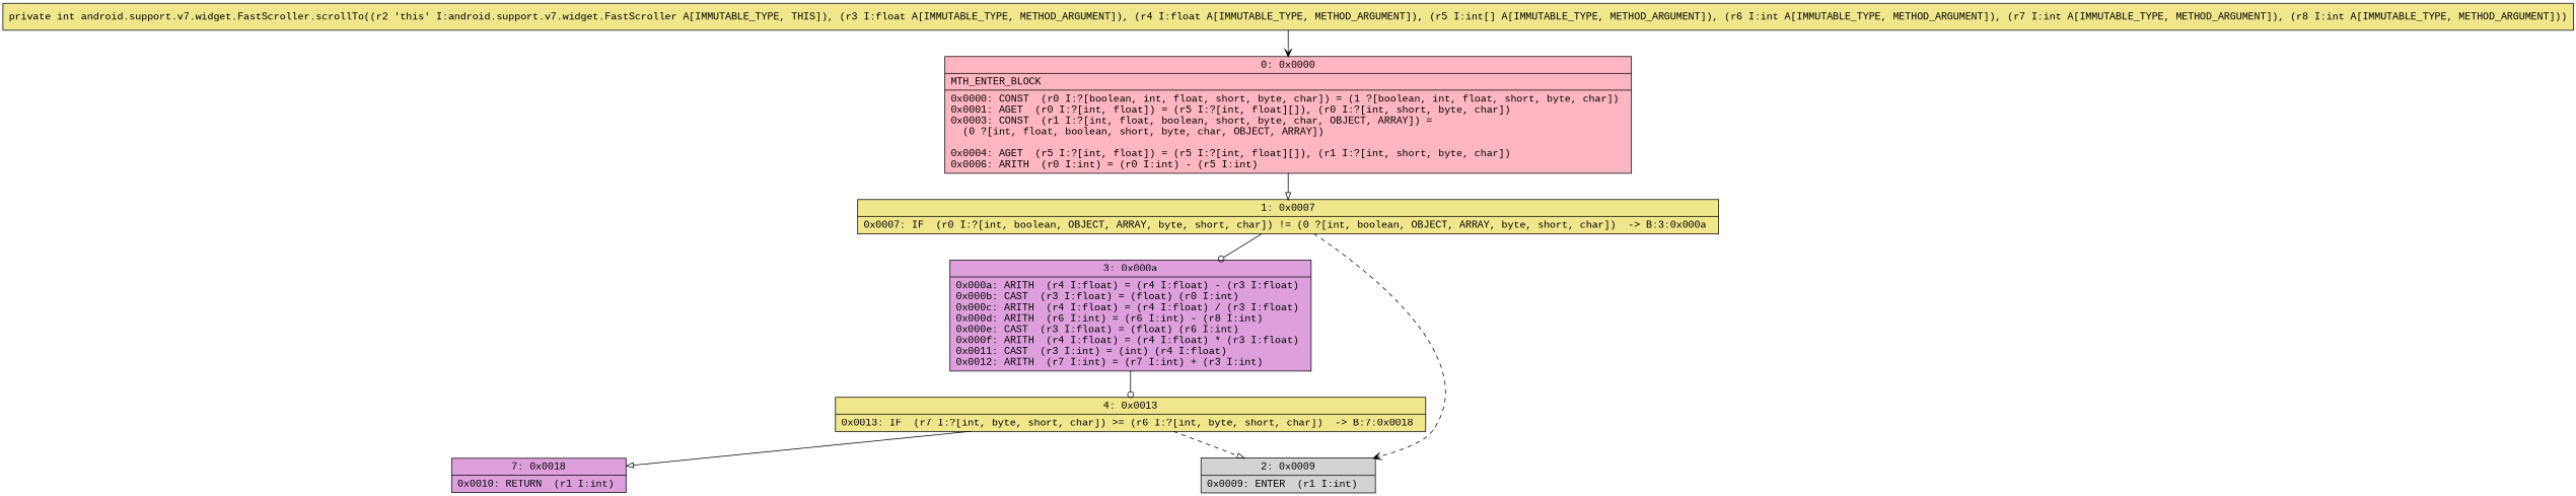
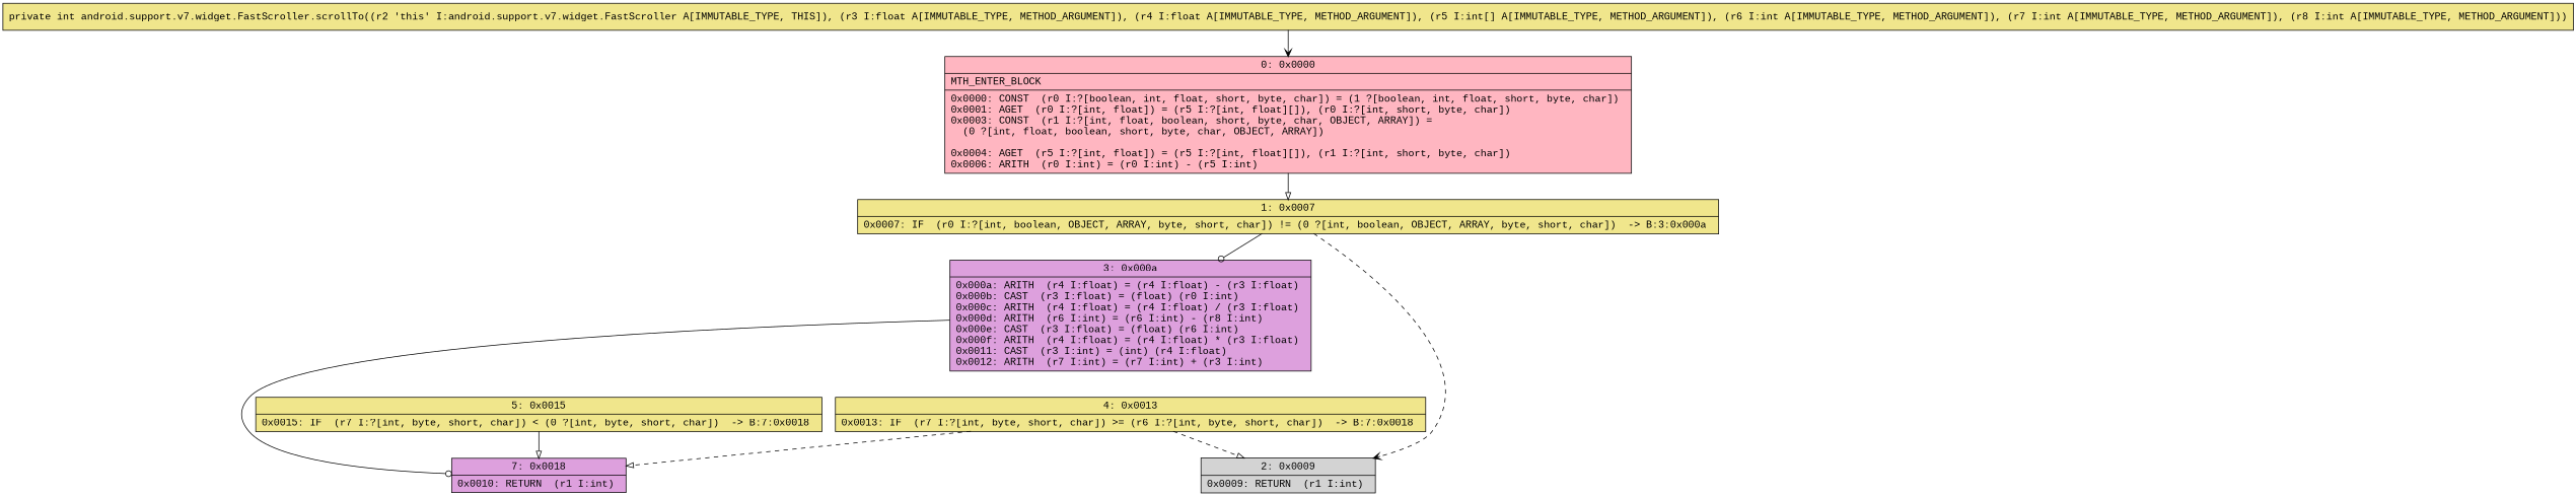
  digraph {
    fontname="Liberation Mono"
    node [fillcolor=khaki fontname="Liberation Mono" shape=record style=filled]
    edge [arrowhead=onormal fontname="Liberation Mono"]
    n1 [fillcolor=lightpink label="{0\:\ 0x0000|MTH_ENTER_BLOCK\l|0x0000: CONST  (r0 I:?[boolean, int, float, short, byte, char]) = (1 ?[boolean, int, float, short, byte, char]) \l0x0001: AGET  (r0 I:?[int, float]) = (r5 I:?[int, float][]), (r0 I:?[int, short, byte, char]) \l0x0003: CONST  (r1 I:?[int, float, boolean, short, byte, char, OBJECT, ARRAY]) = \l  (0 ?[int, float, boolean, short, byte, char, OBJECT, ARRAY])\l \l0x0004: AGET  (r5 I:?[int, float]) = (r5 I:?[int, float][]), (r1 I:?[int, short, byte, char]) \l0x0006: ARITH  (r0 I:int) = (r0 I:int) \- (r5 I:int) \l}"]
    n2 [label="{1\:\ 0x0007|0x0007: IF  (r0 I:?[int, boolean, OBJECT, ARRAY, byte, short, char]) != (0 ?[int, boolean, OBJECT, ARRAY, byte, short, char])  \-\> B:3:0x000a \l}"]
-   n3 [fillcolor=lightgrey label="{2\:\ 0x0009|0x0009: ENTER  (r1 I:int) \l}"]
+   n3 [fillcolor=lightgrey label="{2\:\ 0x0009|0x0009: RETURN  (r1 I:int) \l}"]
    n4 [fillcolor=plum label="{3\:\ 0x000a|0x000a: ARITH  (r4 I:float) = (r4 I:float) \- (r3 I:float) \l0x000b: CAST  (r3 I:float) = (float) (r0 I:int) \l0x000c: ARITH  (r4 I:float) = (r4 I:float) \/ (r3 I:float) \l0x000d: ARITH  (r6 I:int) = (r6 I:int) \- (r8 I:int) \l0x000e: CAST  (r3 I:float) = (float) (r6 I:int) \l0x000f: ARITH  (r4 I:float) = (r4 I:float) * (r3 I:float) \l0x0011: CAST  (r3 I:int) = (int) (r4 I:float) \l0x0012: ARITH  (r7 I:int) = (r7 I:int) + (r3 I:int) \l}"]
    n5 [label="{4\:\ 0x0013|0x0013: IF  (r7 I:?[int, byte, short, char]) \>= (r6 I:?[int, byte, short, char])  \-\> B:7:0x0018 \l}"]
    n6 [fillcolor=plum label="{7\:\ 0x0018|0x0010: RETURN  (r1 I:int) \l}"]
+   n7 [label="{5\:\ 0x0015|0x0015: IF  (r7 I:?[int, byte, short, char]) \< (0 ?[int, byte, short, char])  \-\> B:7:0x0018 \l}"]
    n8 [label="{private int android.support.v7.widget.FastScroller.scrollTo((r2 'this' I:android.support.v7.widget.FastScroller A[IMMUTABLE_TYPE, THIS]), (r3 I:float A[IMMUTABLE_TYPE, METHOD_ARGUMENT]), (r4 I:float A[IMMUTABLE_TYPE, METHOD_ARGUMENT]), (r5 I:int[] A[IMMUTABLE_TYPE, METHOD_ARGUMENT]), (r6 I:int A[IMMUTABLE_TYPE, METHOD_ARGUMENT]), (r7 I:int A[IMMUTABLE_TYPE, METHOD_ARGUMENT]), (r8 I:int A[IMMUTABLE_TYPE, METHOD_ARGUMENT])) }"]
    n1 -> n2
    n2 -> n3 [arrowhead=vee style=dashed]
    n2 -> n4 [arrowhead=odot]
-   n4 -> n5 [arrowhead=odot]
+   n4 -> n6 [arrowhead=odot]
    n5 -> n3 [style=dashed]
-   n5 -> n6
+   n5 -> n6 [style=dashed]
+   n7 -> n6
    n8 -> n1 [arrowhead=vee]
  }
